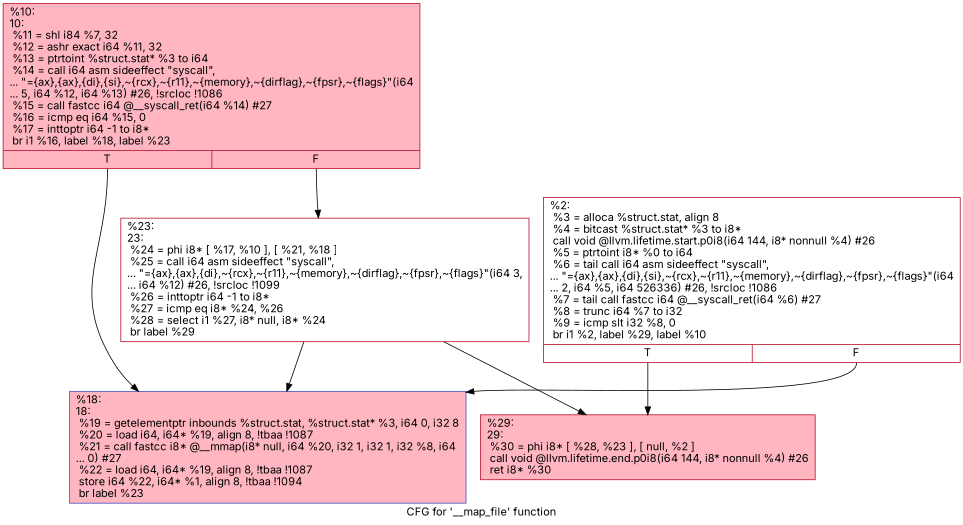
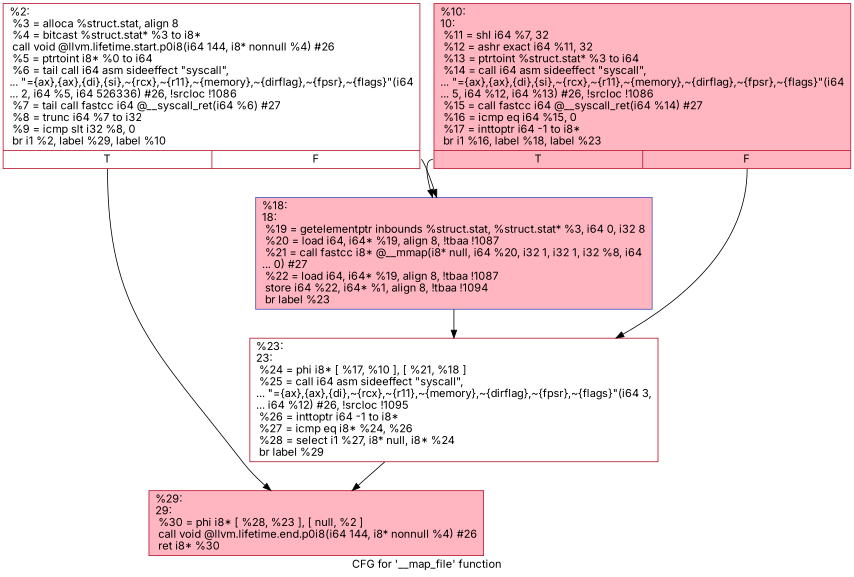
  digraph {
    fontname=Inter
    label="CFG for '__map_file' function"
    node [color="#b70d28ff" fillcolor=lightpink fontname=Inter shape=record style=filled]
    edge [fontname=Inter]
    n1 [fillcolor=white label="{%2:\l  %3 = alloca %struct.stat, align 8\l  %4 = bitcast %struct.stat* %3 to i8*\l  call void @llvm.lifetime.start.p0i8(i64 144, i8* nonnull %4) #26\l  %5 = ptrtoint i8* %0 to i64\l  %6 = tail call i64 asm sideeffect \"syscall\",\l... \"=\{ax\},\{ax\},\{di\},\{si\},~\{rcx\},~\{r11\},~\{memory\},~\{dirflag\},~\{fpsr\},~\{flags\}\"(i64\l... 2, i64 %5, i64 526336) #26, !srcloc !1086\l  %7 = tail call fastcc i64 @__syscall_ret(i64 %6) #27\l  %8 = trunc i64 %7 to i32\l  %9 = icmp slt i32 %8, 0\l  br i1 %2, label %29, label %10\l|{<s0>T|<s1>F}}"]
    n2 [label="{%29:\l29:                                               \l  %30 = phi i8* [ %28, %23 ], [ null, %2 ]\l  call void @llvm.lifetime.end.p0i8(i64 144, i8* nonnull %4) #26\l  ret i8* %30\l}"]
    n3 [color="#3d50c3ff" label="{%18:\l18:                                               \l  %19 = getelementptr inbounds %struct.stat, %struct.stat* %3, i64 0, i32 8\l  %20 = load i64, i64* %19, align 8, !tbaa !1087\l  %21 = call fastcc i8* @__mmap(i8* null, i64 %20, i32 1, i32 1, i32 %8, i64\l... 0) #27\l  %22 = load i64, i64* %19, align 8, !tbaa !1087\l  store i64 %22, i64* %1, align 8, !tbaa !1094\l  br label %23\l}"]
-   n4 [label="{%10:\l10:                                               \l  %11 = shl i84 %7, 32\l  %12 = ashr exact i64 %11, 32\l  %13 = ptrtoint %struct.stat* %3 to i64\l  %14 = call i64 asm sideeffect \"syscall\",\l... \"=\{ax\},\{ax\},\{di\},\{si\},~\{rcx\},~\{r11\},~\{memory\},~\{dirflag\},~\{fpsr\},~\{flags\}\"(i64\l... 5, i64 %12, i64 %13) #26, !srcloc !1086\l  %15 = call fastcc i64 @__syscall_ret(i64 %14) #27\l  %16 = icmp eq i64 %15, 0\l  %17 = inttoptr i64 -1 to i8*\l  br i1 %16, label %18, label %23\l|{<s0>T|<s1>F}}"]
-   n5 [fillcolor=white label="{%23:\l23:                                               \l  %24 = phi i8* [ %17, %10 ], [ %21, %18 ]\l  %25 = call i64 asm sideeffect \"syscall\",\l... \"=\{ax\},\{ax\},\{di\},~\{rcx\},~\{r11\},~\{memory\},~\{dirflag\},~\{fpsr\},~\{flags\}\"(i64 3,\l... i64 %12) #26, !srcloc !1099\l  %26 = inttoptr i64 -1 to i8*\l  %27 = icmp eq i8* %24, %26\l  %28 = select i1 %27, i8* null, i8* %24\l  br label %29\l}"]
+   n4 [label="{%10:\l10:                                               \l  %11 = shl i64 %7, 32\l  %12 = ashr exact i64 %11, 32\l  %13 = ptrtoint %struct.stat* %3 to i64\l  %14 = call i64 asm sideeffect \"syscall\",\l... \"=\{ax\},\{ax\},\{di\},\{si\},~\{rcx\},~\{r11\},~\{memory\},~\{dirflag\},~\{fpsr\},~\{flags\}\"(i64\l... 5, i64 %12, i64 %13) #26, !srcloc !1086\l  %15 = call fastcc i64 @__syscall_ret(i64 %14) #27\l  %16 = icmp eq i64 %15, 0\l  %17 = inttoptr i64 -1 to i8*\l  br i1 %16, label %18, label %23\l|{<s0>T|<s1>F}}"]
+   n5 [fillcolor=white label="{%23:\l23:                                               \l  %24 = phi i8* [ %17, %10 ], [ %21, %18 ]\l  %25 = call i64 asm sideeffect \"syscall\",\l... \"=\{ax\},\{ax\},\{di\},~\{rcx\},~\{r11\},~\{memory\},~\{dirflag\},~\{fpsr\},~\{flags\}\"(i64 3,\l... i64 %12) #26, !srcloc !1095\l  %26 = inttoptr i64 -1 to i8*\l  %27 = icmp eq i8* %24, %26\l  %28 = select i1 %27, i8* null, i8* %24\l  br label %29\l}"]
    n1 -> n2 [tailport=s0]
    n1 -> n3 [tailport=s1]
-   n5 -> n3
+   n3 -> n5
    n4 -> n3 [tailport=s0]
    n4 -> n5 [tailport=s1]
    n5 -> n2
  }
